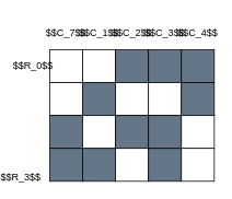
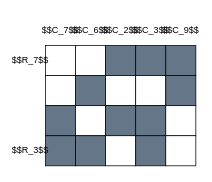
  <mxCell id="0" />
  <mxCell id="1" parent="0" />
  <mxCell id="2" value="" style="rounded=0;whiteSpace=wrap;html=1;" vertex="1" parent="1"><mxGeometry x="60" y="60" width="40" height="40" as="geometry" /></mxCell>
  <mxCell id="3" value="" style="rounded=0;whiteSpace=wrap;html=1;" vertex="1" parent="1"><mxGeometry x="100" y="60" width="40" height="40" as="geometry" /></mxCell>
  <mxCell id="4" value="" style="rounded=0;whiteSpace=wrap;html=1;fillColor=#647687;fontColor=#ffffff;" vertex="1" parent="1"><mxGeometry x="140" y="60" width="40" height="40" as="geometry" /></mxCell>
  <mxCell id="5" value="" style="rounded=0;whiteSpace=wrap;html=1;fillColor=#647687;fontColor=#ffffff;" vertex="1" parent="1"><mxGeometry x="180" y="60" width="40" height="40" as="geometry" /></mxCell>
  <mxCell id="6" value="" style="rounded=0;whiteSpace=wrap;html=1;fillColor=#647687;fontColor=#ffffff;" vertex="1" parent="1"><mxGeometry x="220" y="60" width="40" height="40" as="geometry" /></mxCell>
  <mxCell id="7" value="" style="rounded=0;whiteSpace=wrap;html=1;" vertex="1" parent="1"><mxGeometry x="60" y="100" width="40" height="40" as="geometry" /></mxCell>
  <mxCell id="8" value="" style="rounded=0;whiteSpace=wrap;html=1;fillColor=#647687;fontColor=#ffffff;" vertex="1" parent="1"><mxGeometry x="100" y="100" width="40" height="40" as="geometry" /></mxCell>
  <mxCell id="9" value="" style="rounded=0;whiteSpace=wrap;html=1;" vertex="1" parent="1"><mxGeometry x="140" y="100" width="40" height="40" as="geometry" /></mxCell>
  <mxCell id="10" value="" style="rounded=0;whiteSpace=wrap;html=1;" vertex="1" parent="1"><mxGeometry x="180" y="100" width="40" height="40" as="geometry" /></mxCell>
  <mxCell id="11" value="" style="rounded=0;whiteSpace=wrap;html=1;fillColor=#647687;fontColor=#ffffff;" vertex="1" parent="1"><mxGeometry x="220" y="100" width="40" height="40" as="geometry" /></mxCell>
  <mxCell id="12" value="" style="rounded=0;whiteSpace=wrap;html=1;fillColor=#647687;fontColor=#ffffff;" vertex="1" parent="1"><mxGeometry x="60" y="140" width="40" height="40" as="geometry" /></mxCell>
  <mxCell id="13" value="" style="rounded=0;whiteSpace=wrap;html=1;" vertex="1" parent="1"><mxGeometry x="100" y="140" width="40" height="40" as="geometry" /></mxCell>
  <mxCell id="14" value="" style="rounded=0;whiteSpace=wrap;html=1;fillColor=#647687;fontColor=#ffffff;" vertex="1" parent="1"><mxGeometry x="140" y="140" width="40" height="40" as="geometry" /></mxCell>
  <mxCell id="15" value="" style="rounded=0;whiteSpace=wrap;html=1;fillColor=#647687;fontColor=#ffffff;" vertex="1" parent="1"><mxGeometry x="180" y="140" width="40" height="40" as="geometry" /></mxCell>
  <mxCell id="16" value="" style="rounded=0;whiteSpace=wrap;html=1;" vertex="1" parent="1"><mxGeometry x="220" y="140" width="40" height="40" as="geometry" /></mxCell>
  <mxCell id="17" value="" style="rounded=0;whiteSpace=wrap;html=1;fillColor=#647687;fontColor=#ffffff;" vertex="1" parent="1"><mxGeometry x="60" y="180" width="40" height="40" as="geometry" /></mxCell>
  <mxCell id="18" value="" style="rounded=0;whiteSpace=wrap;html=1;fillColor=#647687;fontColor=#ffffff;" vertex="1" parent="1"><mxGeometry x="100" y="180" width="40" height="40" as="geometry" /></mxCell>
  <mxCell id="19" value="" style="rounded=0;whiteSpace=wrap;html=1;" vertex="1" parent="1"><mxGeometry x="140" y="180" width="40" height="40" as="geometry" /></mxCell>
  <mxCell id="20" value="" style="rounded=0;whiteSpace=wrap;html=1;fillColor=#647687;fontColor=#ffffff;" vertex="1" parent="1"><mxGeometry x="180" y="180" width="40" height="40" as="geometry" /></mxCell>
  <mxCell id="21" value="" style="rounded=0;whiteSpace=wrap;html=1;" vertex="1" parent="1"><mxGeometry x="220" y="180" width="40" height="40" as="geometry" /></mxCell>
  <mxCell id="22" value="$$C_7$$" style="text;html=1;strokeColor=none;fillColor=none;align=center;verticalAlign=middle;whiteSpace=wrap;rounded=0;" vertex="1" parent="1"><mxGeometry x="60" y="20" width="40" height="40" as="geometry" /></mxCell>
- <mxCell id="23" value="$$C_1$$" style="text;html=1;strokeColor=none;fillColor=none;align=center;verticalAlign=middle;whiteSpace=wrap;rounded=0;" vertex="1" parent="1"><mxGeometry x="100" y="20" width="40" height="40" as="geometry" /></mxCell>
+ <mxCell id="23" value="$$C_6$$" style="text;html=1;strokeColor=none;fillColor=none;align=center;verticalAlign=middle;whiteSpace=wrap;rounded=0;" vertex="1" parent="1"><mxGeometry x="100" y="20" width="40" height="40" as="geometry" /></mxCell>
  <mxCell id="24" value="$$C_2$$" style="text;html=1;strokeColor=none;fillColor=none;align=center;verticalAlign=middle;whiteSpace=wrap;rounded=0;" vertex="1" parent="1"><mxGeometry x="140" y="20" width="40" height="40" as="geometry" /></mxCell>
  <mxCell id="25" value="$$C_3$$" style="text;html=1;strokeColor=none;fillColor=none;align=center;verticalAlign=middle;whiteSpace=wrap;rounded=0;" vertex="1" parent="1"><mxGeometry x="180" y="20" width="40" height="40" as="geometry" /></mxCell>
- <mxCell id="26" value="$$C_4$$" style="text;html=1;strokeColor=none;fillColor=none;align=center;verticalAlign=middle;whiteSpace=wrap;rounded=0;" vertex="1" parent="1"><mxGeometry x="220" y="20" width="40" height="40" as="geometry" /></mxCell>
- <mxCell id="27" value="$$R_0$$" style="text;html=1;strokeColor=none;fillColor=none;align=center;verticalAlign=middle;whiteSpace=wrap;rounded=0;" vertex="1" parent="1"><mxGeometry x="20" y="60" width="40" height="40" as="geometry" /></mxCell>
- <mxCell id="28" value="$$R_3$$" style="text;html=1;strokeColor=none;fillColor=none;align=center;verticalAlign=middle;whiteSpace=wrap;rounded=0;" vertex="1" parent="1"><mxGeometry x="5" y="195" width="40" height="40" as="geometry" /></mxCell>
+ <mxCell id="26" value="$$C_9$$" style="text;html=1;strokeColor=none;fillColor=none;align=center;verticalAlign=middle;whiteSpace=wrap;rounded=0;" vertex="1" parent="1"><mxGeometry x="220" y="20" width="40" height="40" as="geometry" /></mxCell>
+ <mxCell id="27" value="$$R_7$$" style="text;html=1;strokeColor=none;fillColor=none;align=center;verticalAlign=middle;whiteSpace=wrap;rounded=0;" vertex="1" parent="1"><mxGeometry x="20" y="60" width="40" height="40" as="geometry" /></mxCell>
+ <mxCell id="28" value="$$R_3$$" style="text;html=1;strokeColor=none;fillColor=none;align=center;verticalAlign=middle;whiteSpace=wrap;rounded=0;" vertex="1" parent="1"><mxGeometry x="20" y="180" width="40" height="40" as="geometry" /></mxCell>
